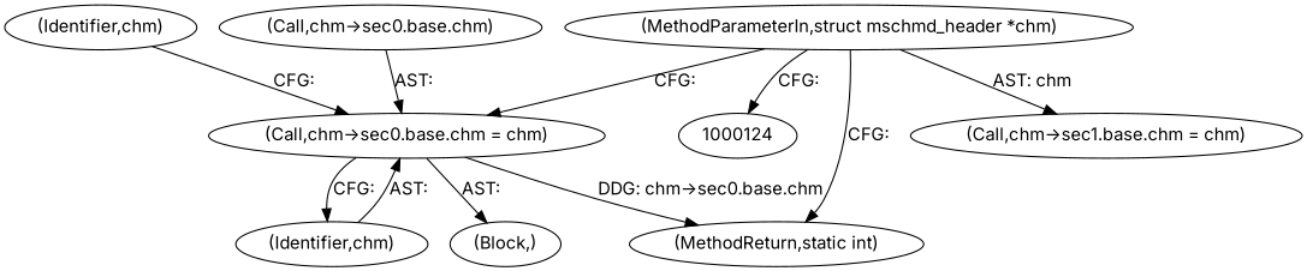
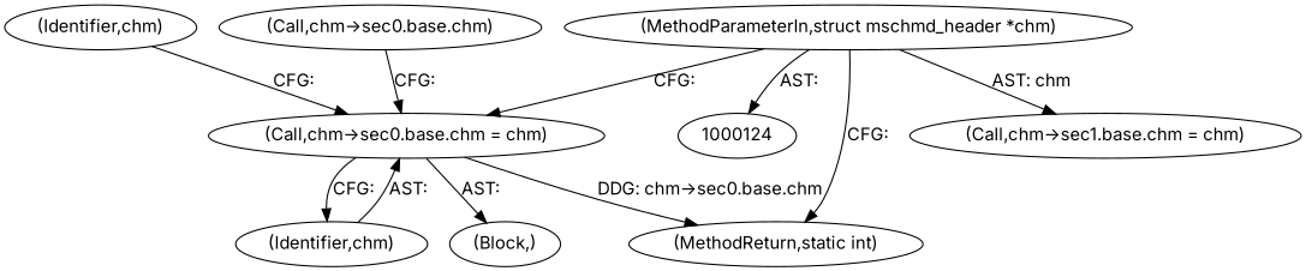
  digraph {
    fontname=Inter
    node [fontname=Inter]
    edge [fontname=Inter]
    n1 [label="(Call,chm->sec0.base.chm = chm)"]
    n2 [label="(MethodReturn,static int)"]
    n3 [label="(Identifier,chm)"]
    n4 [label="(Block,)"]
    n5 [label="(MethodParameterIn,struct mschmd_header *chm)"]
    n6 [label="(Call,chm->sec1.base.chm = chm)"]
    1000124
    n8 [label="(Identifier,chm)"]
    n9 [label="(Call,chm->sec0.base.chm)"]
    n1 -> n2 [label="DDG: chm->sec0.base.chm"]
    n1 -> n3 [label="CFG: "]
    n1 -> n4 [label="AST: "]
    n3 -> n1 [label="AST: "]
    n5 -> n1 [label="CFG: "]
    n5 -> n2 [label="CFG: "]
    n5 -> n6 [label="AST: chm"]
-   n5 -> 1000124 [label="CFG: "]
+   n5 -> 1000124 [label="AST: "]
    n8 -> n1 [label="CFG: "]
-   n9 -> n1 [label="AST: "]
+   n9 -> n1 [label="CFG: "]
  }
